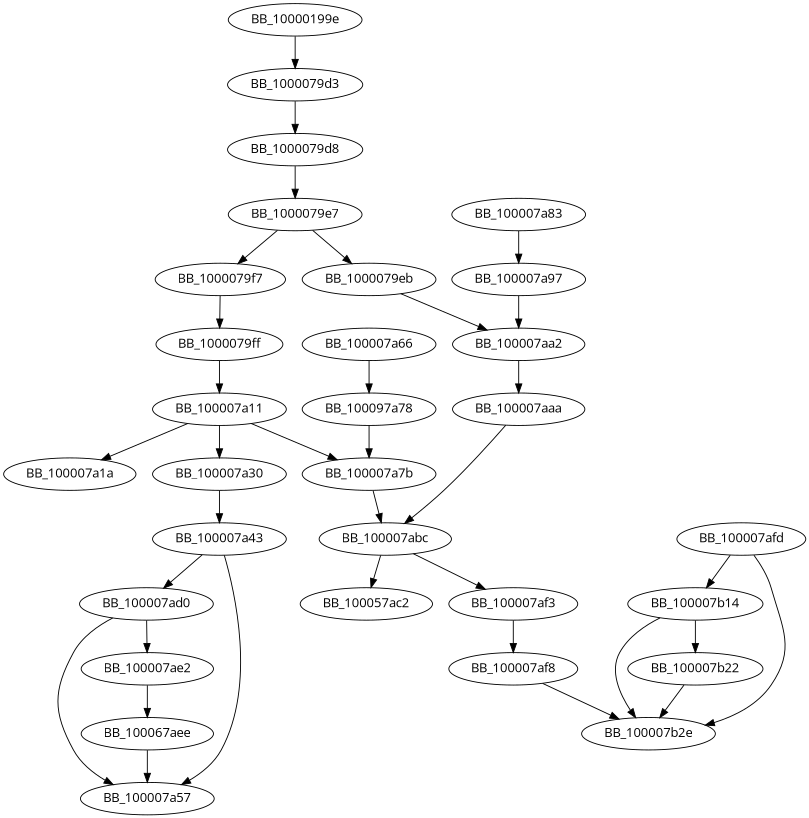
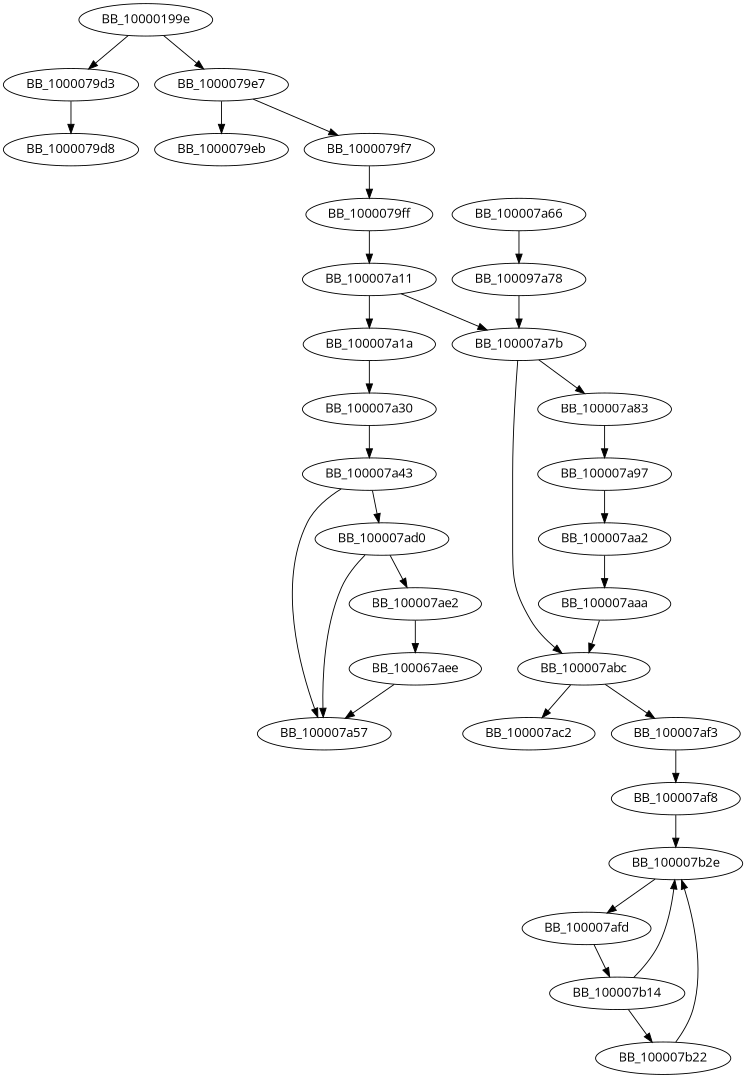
  digraph {
    fontname="Open Sans"
    node [fontname="Open Sans"]
    edge [fontname="Open Sans"]
    n1 [label=BB_10000199e]
    BB_1000079d3
    BB_1000079d8
    BB_1000079e7
    BB_1000079eb
    BB_1000079f7
    BB_100007aa2
    BB_1000079ff
    BB_100007aaa
    BB_100007a11
    BB_100007abc
    BB_100007a1a
    BB_100007a7b
    BB_100007a30
    BB_100007a83
    BB_100007a43
    BB_100007a97
-   BB_100007ac2 [label=BB_100057ac2]
+   BB_100007ac2
    BB_100007af3
    BB_100007a57
    BB_100007ad0
    BB_100007ae2
    n23 [label=BB_100097a78]
    BB_100007a66
    n25 [label=BB_100067aee]
    BB_100007af8
    BB_100007b2e
    BB_100007afd
    BB_100007b14
    BB_100007b22
    n1 -> BB_1000079d3
    BB_1000079d3 -> BB_1000079d8
-   BB_1000079d8 -> BB_1000079e7
+   n1 -> BB_1000079e7
    BB_1000079e7 -> BB_1000079eb
    BB_1000079e7 -> BB_1000079f7
-   BB_1000079eb -> BB_100007aa2
    BB_1000079f7 -> BB_1000079ff
    BB_100007aa2 -> BB_100007aaa
    BB_1000079ff -> BB_100007a11
    BB_100007aaa -> BB_100007abc
    BB_100007a11 -> BB_100007a1a
    BB_100007a11 -> BB_100007a7b
    BB_100007abc -> BB_100007ac2
    BB_100007abc -> BB_100007af3
-   BB_100007a11 -> BB_100007a30
+   BB_100007a1a -> BB_100007a30
    BB_100007a7b -> BB_100007abc
+   BB_100007a7b -> BB_100007a83
    BB_100007a30 -> BB_100007a43
    BB_100007a83 -> BB_100007a97
    BB_100007a43 -> BB_100007a57
    BB_100007a43 -> BB_100007ad0
    BB_100007a97 -> BB_100007aa2
    BB_100007af3 -> BB_100007af8
    BB_100007ad0 -> BB_100007a57
    BB_100007ad0 -> BB_100007ae2
    BB_100007ae2 -> n25
    n23 -> BB_100007a7b
    BB_100007a66 -> n23
    n25 -> BB_100007a57
    BB_100007af8 -> BB_100007b2e
-   BB_100007afd -> BB_100007b2e
+   BB_100007b2e -> BB_100007afd
    BB_100007afd -> BB_100007b14
    BB_100007b14 -> BB_100007b2e
    BB_100007b14 -> BB_100007b22
    BB_100007b22 -> BB_100007b2e
  }
